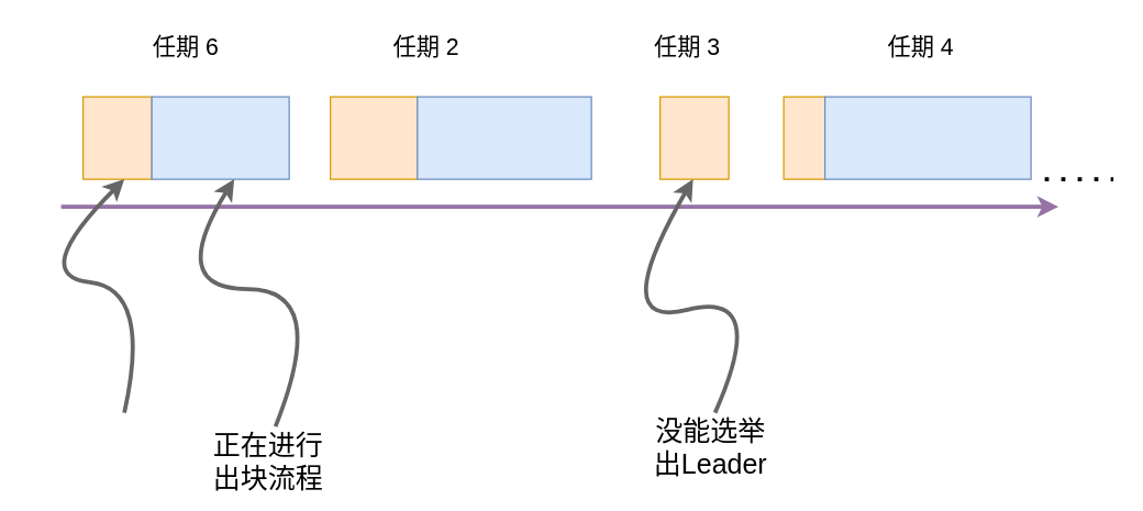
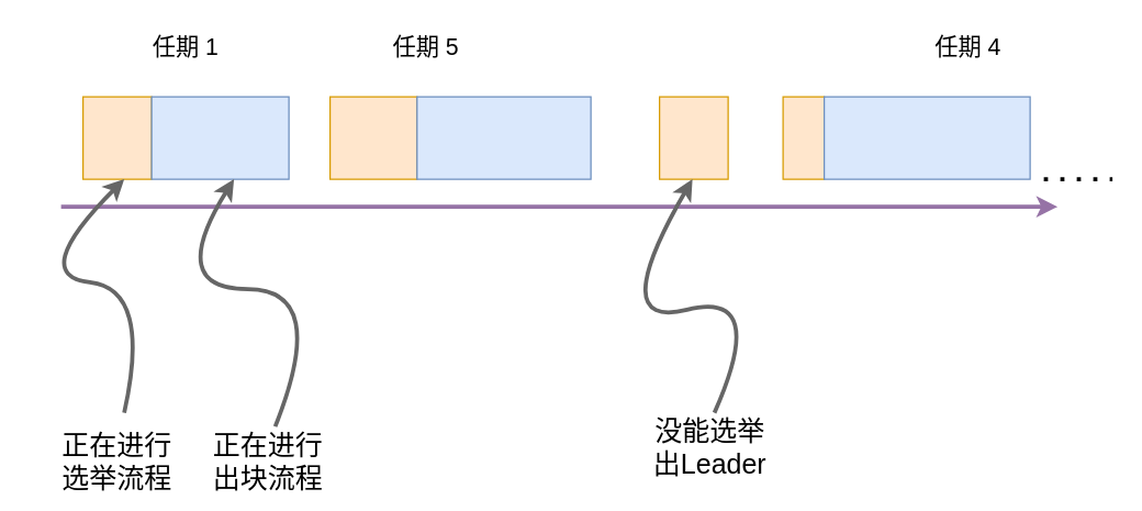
  <mxCell id="0" />
  <mxCell id="1" parent="0" />
  <mxCell id="2" value="" style="group" vertex="1" connectable="0" parent="1"><mxGeometry x="60" y="70" width="150" height="60" as="geometry" /></mxCell>
  <mxCell id="3" value="" style="rounded=0;whiteSpace=wrap;html=1;fillColor=#ffe6cc;strokeColor=#d79b00;" vertex="1" parent="2"><mxGeometry width="50" height="60" as="geometry" /></mxCell>
  <mxCell id="4" value="" style="rounded=0;whiteSpace=wrap;html=1;fontFamily=Helvetica;fontSize=12;strokeColor=#6c8ebf;fillColor=#dae8fc;" vertex="1" parent="2"><mxGeometry x="50" width="100" height="60" as="geometry" /></mxCell>
  <mxCell id="5" value="" style="group" vertex="1" connectable="0" parent="1"><mxGeometry x="240" y="70" width="190" height="60" as="geometry" /></mxCell>
  <mxCell id="6" value="" style="rounded=0;whiteSpace=wrap;html=1;fillColor=#ffe6cc;strokeColor=#d79b00;" vertex="1" parent="5"><mxGeometry width="63.333" height="60" as="geometry" /></mxCell>
  <mxCell id="7" value="" style="rounded=0;whiteSpace=wrap;html=1;fontFamily=Helvetica;fontSize=12;strokeColor=#6c8ebf;fillColor=#dae8fc;" vertex="1" parent="5"><mxGeometry x="63.333" width="126.667" height="60" as="geometry" /></mxCell>
  <mxCell id="8" value="" style="rounded=0;whiteSpace=wrap;html=1;fillColor=#ffe6cc;strokeColor=#d79b00;" vertex="1" parent="1"><mxGeometry x="480" y="70" width="50" height="60" as="geometry" /></mxCell>
  <mxCell id="9" value="" style="rounded=0;whiteSpace=wrap;html=1;fillColor=#ffe6cc;strokeColor=#d79b00;" vertex="1" parent="1"><mxGeometry x="570" y="70" width="30" height="60" as="geometry" /></mxCell>
  <mxCell id="10" value="" style="rounded=0;whiteSpace=wrap;html=1;fontFamily=Helvetica;fontSize=12;strokeColor=#6c8ebf;fillColor=#dae8fc;" vertex="1" parent="1"><mxGeometry x="600" y="70" width="150" height="60" as="geometry" /></mxCell>
  <mxCell id="11" value="" style="endArrow=none;dashed=1;html=1;dashPattern=1 3;strokeWidth=3;rounded=0;fontFamily=Helvetica;fontSize=12;fontColor=default;" edge="1" parent="1"><mxGeometry width="50" height="50" relative="1" as="geometry"><mxPoint x="760" y="130" as="sourcePoint" /><mxPoint x="810" y="130" as="targetPoint" /></mxGeometry></mxCell>
- <mxCell id="12" value="任期 6" style="text;html=1;strokeColor=none;fillColor=none;align=center;verticalAlign=middle;whiteSpace=wrap;rounded=0;fontFamily=Helvetica;fontSize=17;fontColor=default;" vertex="1" parent="1"><mxGeometry x="105" y="20" width="60" height="30" as="geometry" /></mxCell>
- <mxCell id="13" value="任期 2" style="text;html=1;strokeColor=none;fillColor=none;align=center;verticalAlign=middle;whiteSpace=wrap;rounded=0;fontFamily=Helvetica;fontSize=17;fontColor=default;" vertex="1" parent="1"><mxGeometry x="280" y="20" width="60" height="30" as="geometry" /></mxCell>
- <mxCell id="14" value="任期 3" style="text;html=1;strokeColor=none;fillColor=none;align=center;verticalAlign=middle;whiteSpace=wrap;rounded=0;fontFamily=Helvetica;fontSize=17;fontColor=default;" vertex="1" parent="1"><mxGeometry x="470" y="20" width="60" height="30" as="geometry" /></mxCell>
- <mxCell id="15" value="任期 4" style="text;html=1;strokeColor=none;fillColor=none;align=center;verticalAlign=middle;whiteSpace=wrap;rounded=0;fontFamily=Helvetica;fontSize=17;fontColor=default;" vertex="1" parent="1"><mxGeometry x="640" y="20" width="60" height="30" as="geometry" /></mxCell>
+ <mxCell id="12" value="任期 1" style="text;html=1;strokeColor=none;fillColor=none;align=center;verticalAlign=middle;whiteSpace=wrap;rounded=0;fontFamily=Helvetica;fontSize=17;fontColor=default;" vertex="1" parent="1"><mxGeometry x="105" y="20" width="60" height="30" as="geometry" /></mxCell>
+ <mxCell id="13" value="任期 5" style="text;html=1;strokeColor=none;fillColor=none;align=center;verticalAlign=middle;whiteSpace=wrap;rounded=0;fontFamily=Helvetica;fontSize=17;fontColor=default;" vertex="1" parent="1"><mxGeometry x="280" y="20" width="60" height="30" as="geometry" /></mxCell>
+ <mxCell id="15" value="任期 4" style="text;html=1;strokeColor=none;fillColor=none;align=center;verticalAlign=middle;whiteSpace=wrap;rounded=0;fontFamily=Helvetica;fontSize=17;fontColor=default;" vertex="1" parent="1"><mxGeometry x="675" y="20" width="60" height="30" as="geometry" /></mxCell>
  <mxCell id="16" value="" style="endArrow=classic;html=1;rounded=0;fontFamily=Helvetica;fontSize=12;fontColor=#6208FF;strokeWidth=3;fillColor=#e1d5e7;strokeColor=#9673a6;" edge="1" parent="1"><mxGeometry width="50" height="50" relative="1" as="geometry"><mxPoint x="44" y="150" as="sourcePoint" /><mxPoint x="770" y="150" as="targetPoint" /></mxGeometry></mxCell>
  <mxCell id="17" value="" style="curved=1;endArrow=classic;html=1;rounded=0;fontFamily=Helvetica;fontSize=12;fontColor=default;strokeWidth=3;fillColor=#f5f5f5;strokeColor=#666666;" edge="1" parent="1"><mxGeometry width="50" height="50" relative="1" as="geometry"><mxPoint x="90" y="300" as="sourcePoint" /><mxPoint x="90" y="130" as="targetPoint" /><Array as="points"><mxPoint x="110" y="210" /><mxPoint y="200" x="20" /></Array></mxGeometry></mxCell>
+ <mxCell id="18" value="正在进行选举流程" style="text;html=1;strokeColor=none;fillColor=none;align=center;verticalAlign=middle;whiteSpace=wrap;rounded=0;fontFamily=Helvetica;fontSize=20;fontColor=default;" vertex="1" parent="1"><mxGeometry x="40" y="320" width="90" height="30" as="geometry" /></mxCell>
  <mxCell id="19" value="" style="curved=1;endArrow=classic;html=1;rounded=0;fontFamily=Helvetica;fontSize=12;fontColor=default;strokeWidth=3;fillColor=#f5f5f5;strokeColor=#666666;" edge="1" parent="1"><mxGeometry width="50" height="50" relative="1" as="geometry"><mxPoint x="200" y="310" as="sourcePoint" /><mxPoint x="170" y="130" as="targetPoint" /><Array as="points"><mxPoint x="240" y="210" /><mxPoint x="120" y="210" /></Array></mxGeometry></mxCell>
  <mxCell id="20" value="正在进行出块流程" style="text;html=1;strokeColor=none;fillColor=none;align=center;verticalAlign=middle;whiteSpace=wrap;rounded=0;fontFamily=Helvetica;fontSize=20;fontColor=default;" vertex="1" parent="1"><mxGeometry x="150" y="320" width="90" height="30" as="geometry" /></mxCell>
  <mxCell id="21" value="" style="curved=1;endArrow=classic;html=1;rounded=0;fontFamily=Helvetica;fontSize=12;fontColor=default;strokeWidth=3;fillColor=#f5f5f5;strokeColor=#666666;" edge="1" parent="1"><mxGeometry width="50" height="50" relative="1" as="geometry"><mxPoint x="520" y="300" as="sourcePoint" /><mxPoint x="504" y="130" as="targetPoint" /><Array as="points"><mxPoint x="560" y="210" /><mxPoint x="440" y="240" /></Array></mxGeometry></mxCell>
  <mxCell id="22" value="没能选举出Leader" style="text;html=1;strokeColor=none;fillColor=none;align=center;verticalAlign=middle;whiteSpace=wrap;rounded=0;fontFamily=Helvetica;fontSize=20;fontColor=default;" vertex="1" parent="1"><mxGeometry x="474" y="310" width="86" height="30" as="geometry" /></mxCell>
